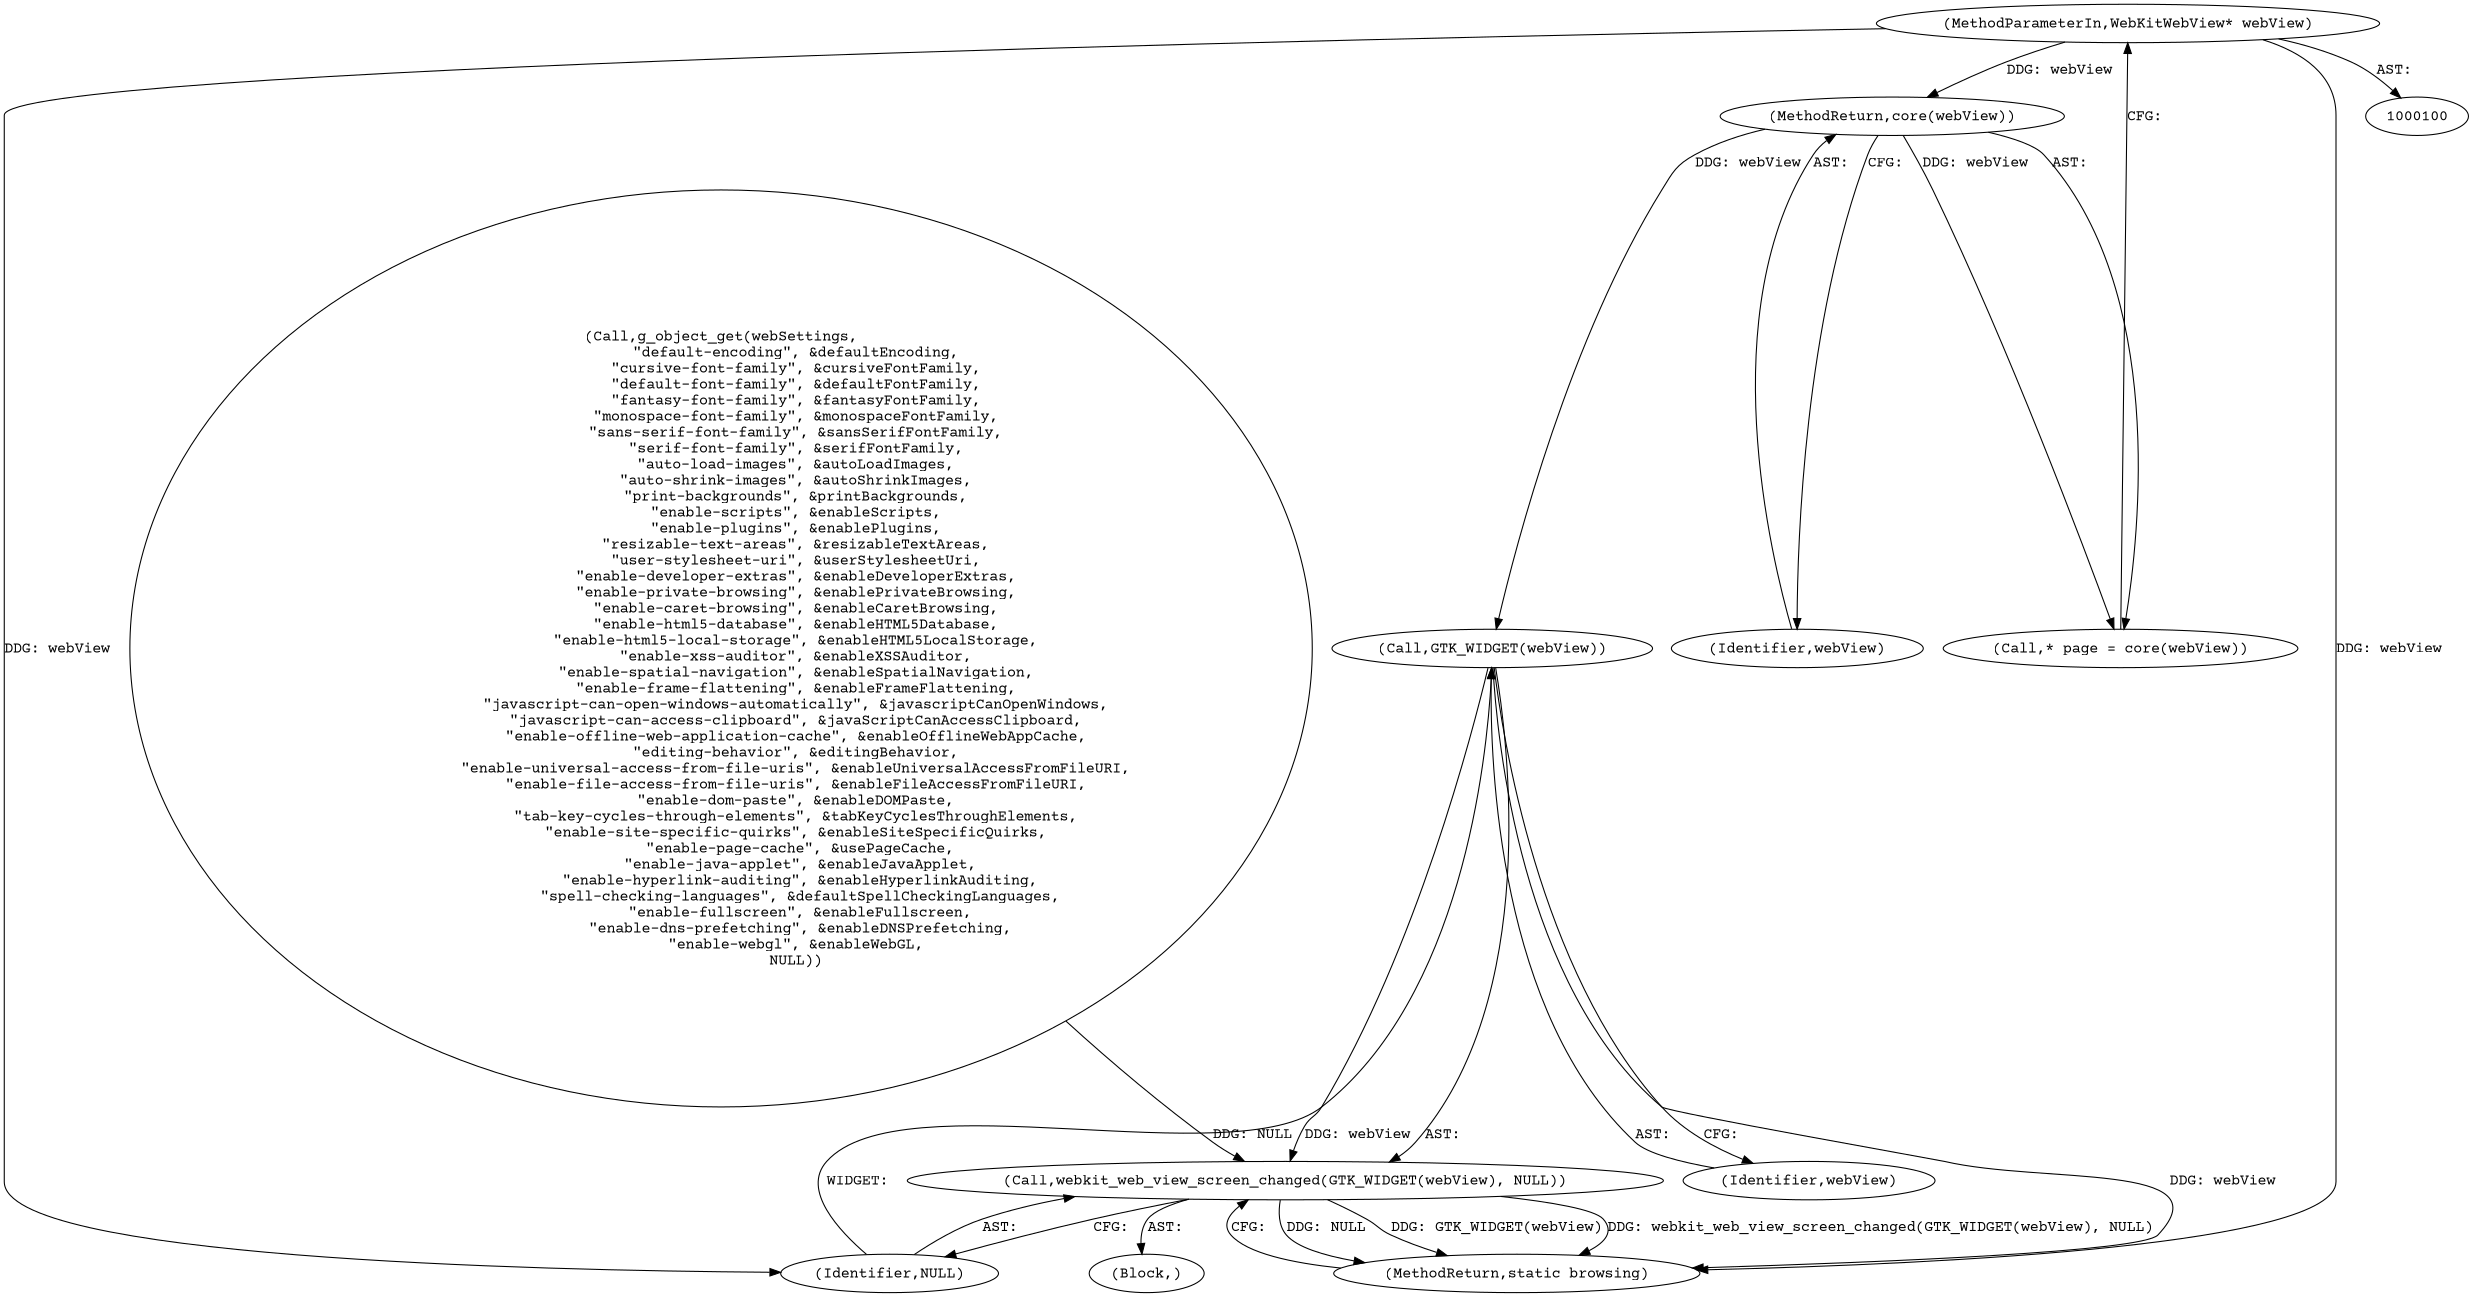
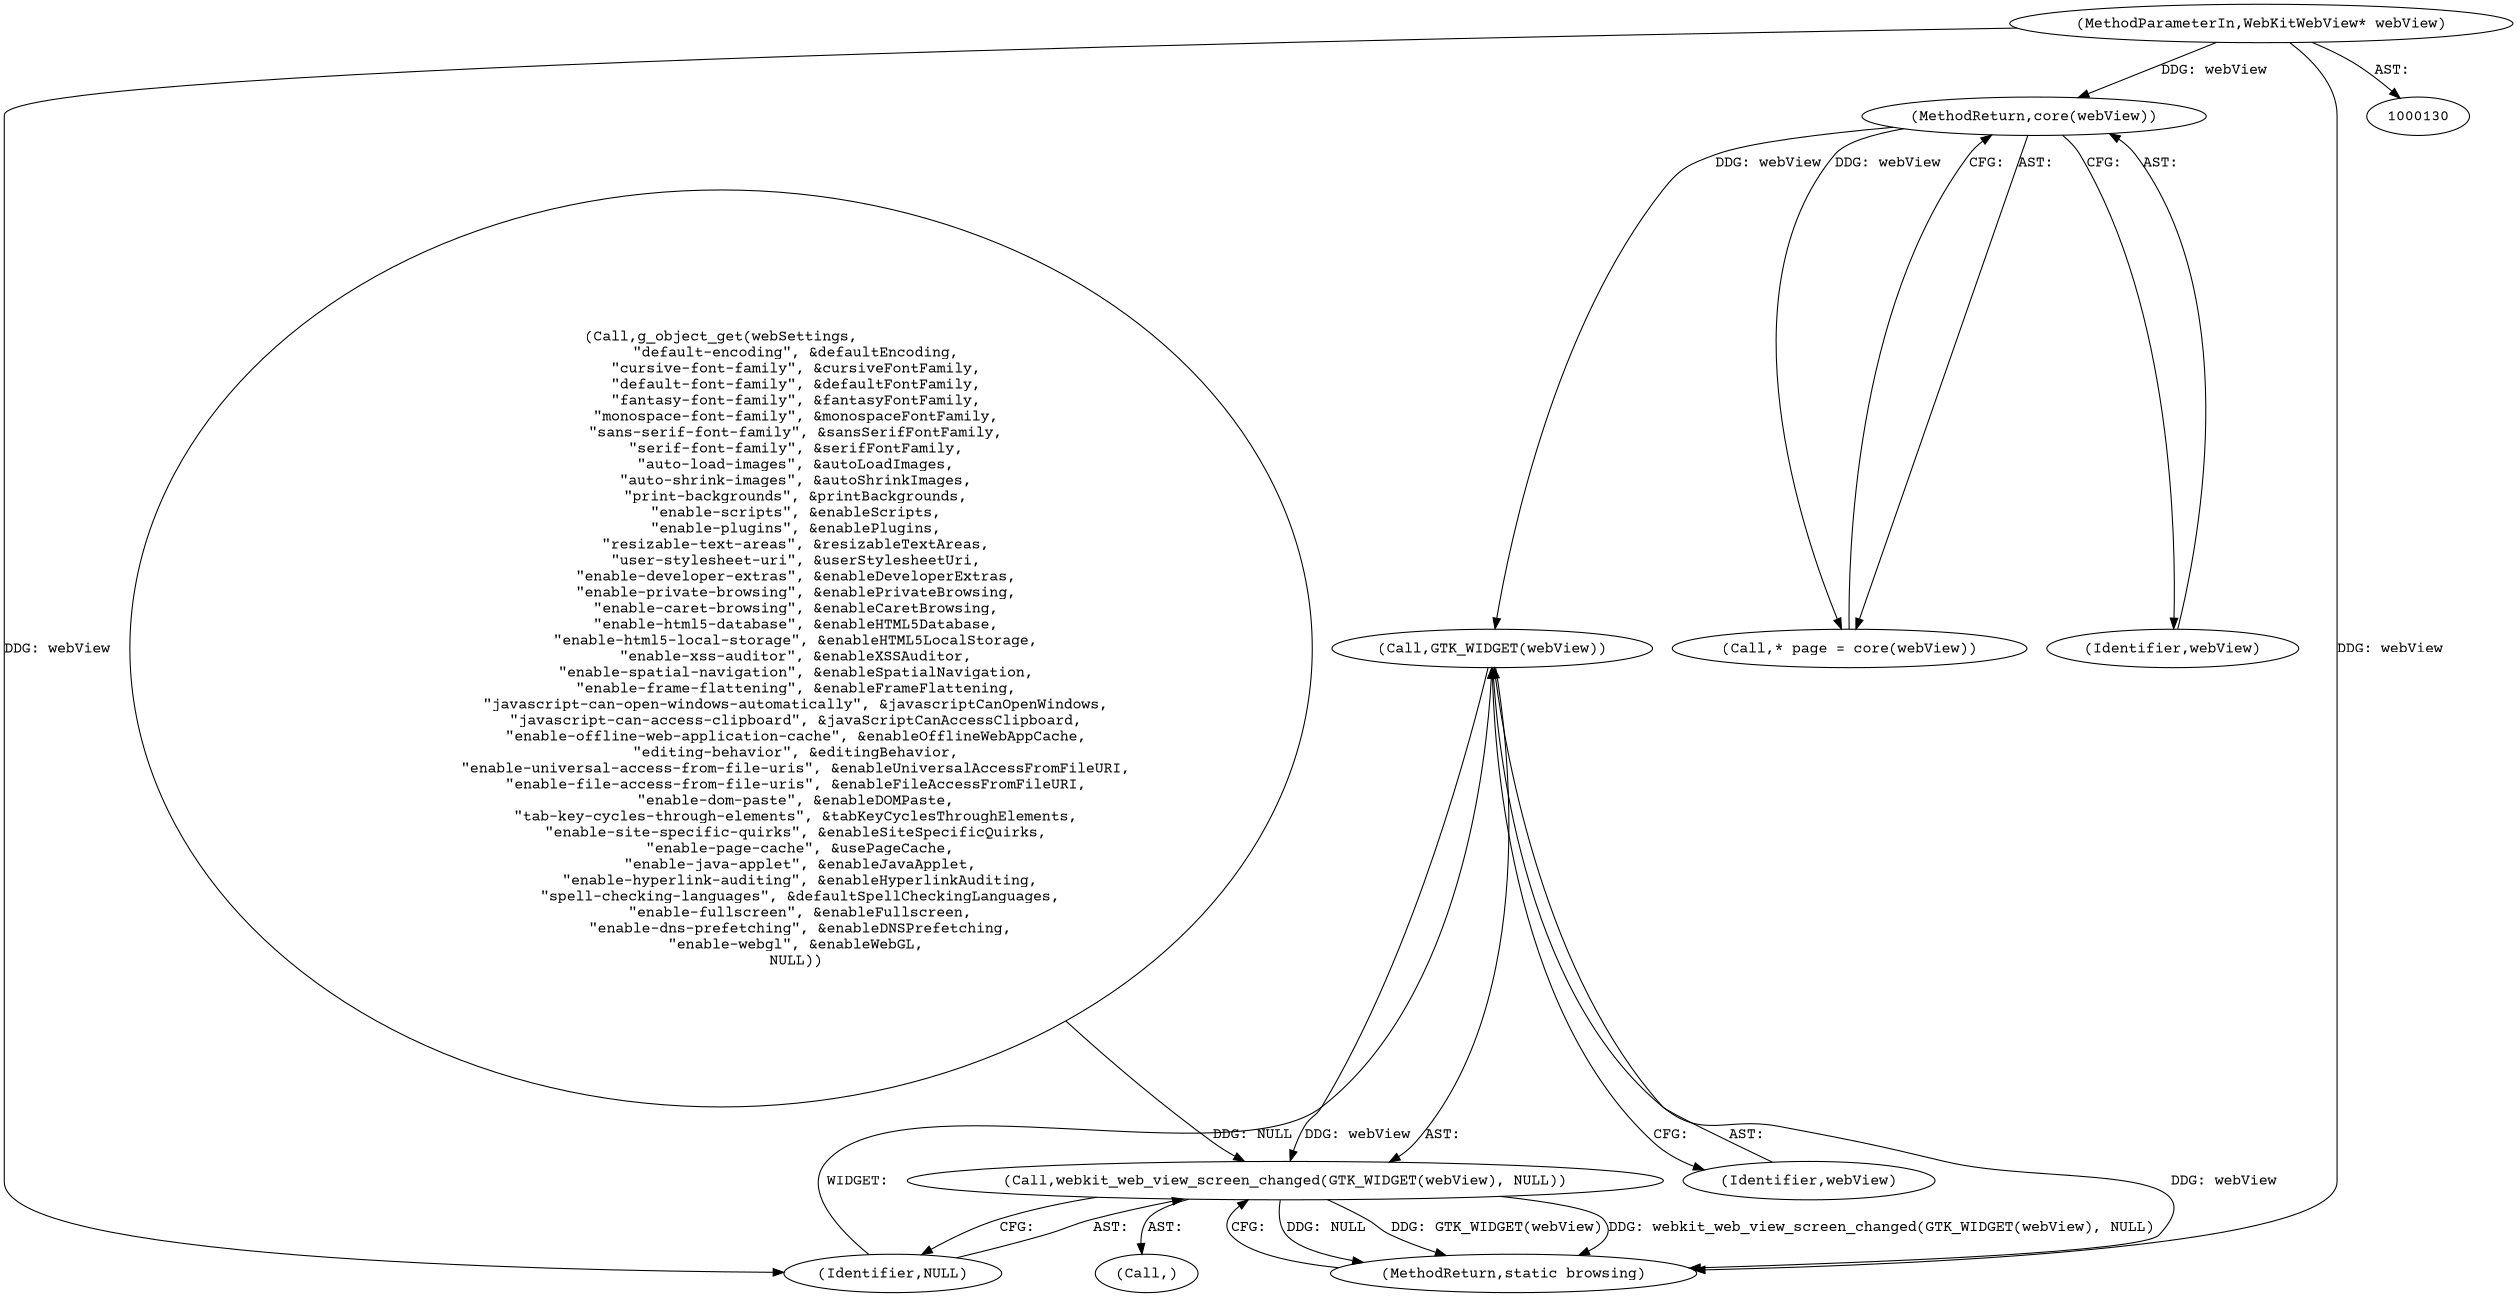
  digraph {
    fontname="Courier Prime"
    node [fontname="Courier Prime"]
    edge [fontname="Courier Prime"]
    n1 [label="(Call,GTK_WIDGET(webView))"]
    n2 [label="(Call,webkit_web_view_screen_changed(GTK_WIDGET(webView), NULL))"]
    n3 [label="(Identifier,webView)"]
    n4 [label="(MethodReturn,static browsing)"]
-   n5 [label="(Block,)"]
+   n5 [label="(Call,)"]
    n6 [label="(Identifier,NULL)"]
    n7 [label="(MethodReturn,core(webView))"]
    n8 [label="(Identifier,webView)"]
    n9 [label="(Call,* page = core(webView))"]
    n10 [label="(MethodParameterIn,WebKitWebView* webView)"]
-   1000100
+   1000100 [label=1000130]
    n12 [label="(Call,g_object_get(webSettings,\n                 \"default-encoding\", &defaultEncoding,\n                 \"cursive-font-family\", &cursiveFontFamily,\n                 \"default-font-family\", &defaultFontFamily,\n                 \"fantasy-font-family\", &fantasyFontFamily,\n                 \"monospace-font-family\", &monospaceFontFamily,\n                 \"sans-serif-font-family\", &sansSerifFontFamily,\n                 \"serif-font-family\", &serifFontFamily,\n                 \"auto-load-images\", &autoLoadImages,\n                 \"auto-shrink-images\", &autoShrinkImages,\n                 \"print-backgrounds\", &printBackgrounds,\n                 \"enable-scripts\", &enableScripts,\n                 \"enable-plugins\", &enablePlugins,\n                 \"resizable-text-areas\", &resizableTextAreas,\n                 \"user-stylesheet-uri\", &userStylesheetUri,\n                 \"enable-developer-extras\", &enableDeveloperExtras,\n                 \"enable-private-browsing\", &enablePrivateBrowsing,\n                 \"enable-caret-browsing\", &enableCaretBrowsing,\n                 \"enable-html5-database\", &enableHTML5Database,\n                 \"enable-html5-local-storage\", &enableHTML5LocalStorage,\n                 \"enable-xss-auditor\", &enableXSSAuditor,\n                 \"enable-spatial-navigation\", &enableSpatialNavigation,\n                 \"enable-frame-flattening\", &enableFrameFlattening,\n                 \"javascript-can-open-windows-automatically\", &javascriptCanOpenWindows,\n                 \"javascript-can-access-clipboard\", &javaScriptCanAccessClipboard,\n                 \"enable-offline-web-application-cache\", &enableOfflineWebAppCache,\n                 \"editing-behavior\", &editingBehavior,\n                 \"enable-universal-access-from-file-uris\", &enableUniversalAccessFromFileURI,\n                 \"enable-file-access-from-file-uris\", &enableFileAccessFromFileURI,\n                 \"enable-dom-paste\", &enableDOMPaste,\n                 \"tab-key-cycles-through-elements\", &tabKeyCyclesThroughElements,\n                 \"enable-site-specific-quirks\", &enableSiteSpecificQuirks,\n                  \"enable-page-cache\", &usePageCache,\n                  \"enable-java-applet\", &enableJavaApplet,\n                  \"enable-hyperlink-auditing\", &enableHyperlinkAuditing,\n                  \"spell-checking-languages\", &defaultSpellCheckingLanguages,\n                  \"enable-fullscreen\", &enableFullscreen,\n                  \"enable-dns-prefetching\", &enableDNSPrefetching,\n                 \"enable-webgl\", &enableWebGL,\n                 NULL))"]
    n1 -> n2 [label="AST: "]
    n1 -> n2 [label="DDG: webView"]
    n1 -> n3 [label="CFG: "]
    n1 -> n4 [label="DDG: webView"]
    n2 -> n4 [label="DDG: NULL"]
    n2 -> n4 [label="DDG: GTK_WIDGET(webView)"]
    n2 -> n4 [label="DDG: webkit_web_view_screen_changed(GTK_WIDGET(webView), NULL)"]
    n2 -> n5 [label="AST: "]
    n2 -> n6 [label="CFG: "]
    n3 -> n1 [label="AST: "]
    n4 -> n2 [label="CFG: "]
    n6 -> n1 [label="WIDGET: "]
    n6 -> n2 [label="AST: "]
    n7 -> n1 [label="DDG: webView"]
    n7 -> n8 [label="CFG: "]
    n7 -> n9 [label="AST: "]
    n7 -> n9 [label="DDG: webView"]
    n8 -> n7 [label="AST: "]
-   n9 -> n10 [label="CFG: "]
+   n9 -> n7 [label="CFG: "]
    n10 -> n4 [label="DDG: webView"]
    n10 -> n6 [label="DDG: webView"]
    n10 -> n7 [label="DDG: webView"]
    n10 -> 1000100 [label="AST: "]
    n12 -> n2 [label="DDG: NULL"]
  }
